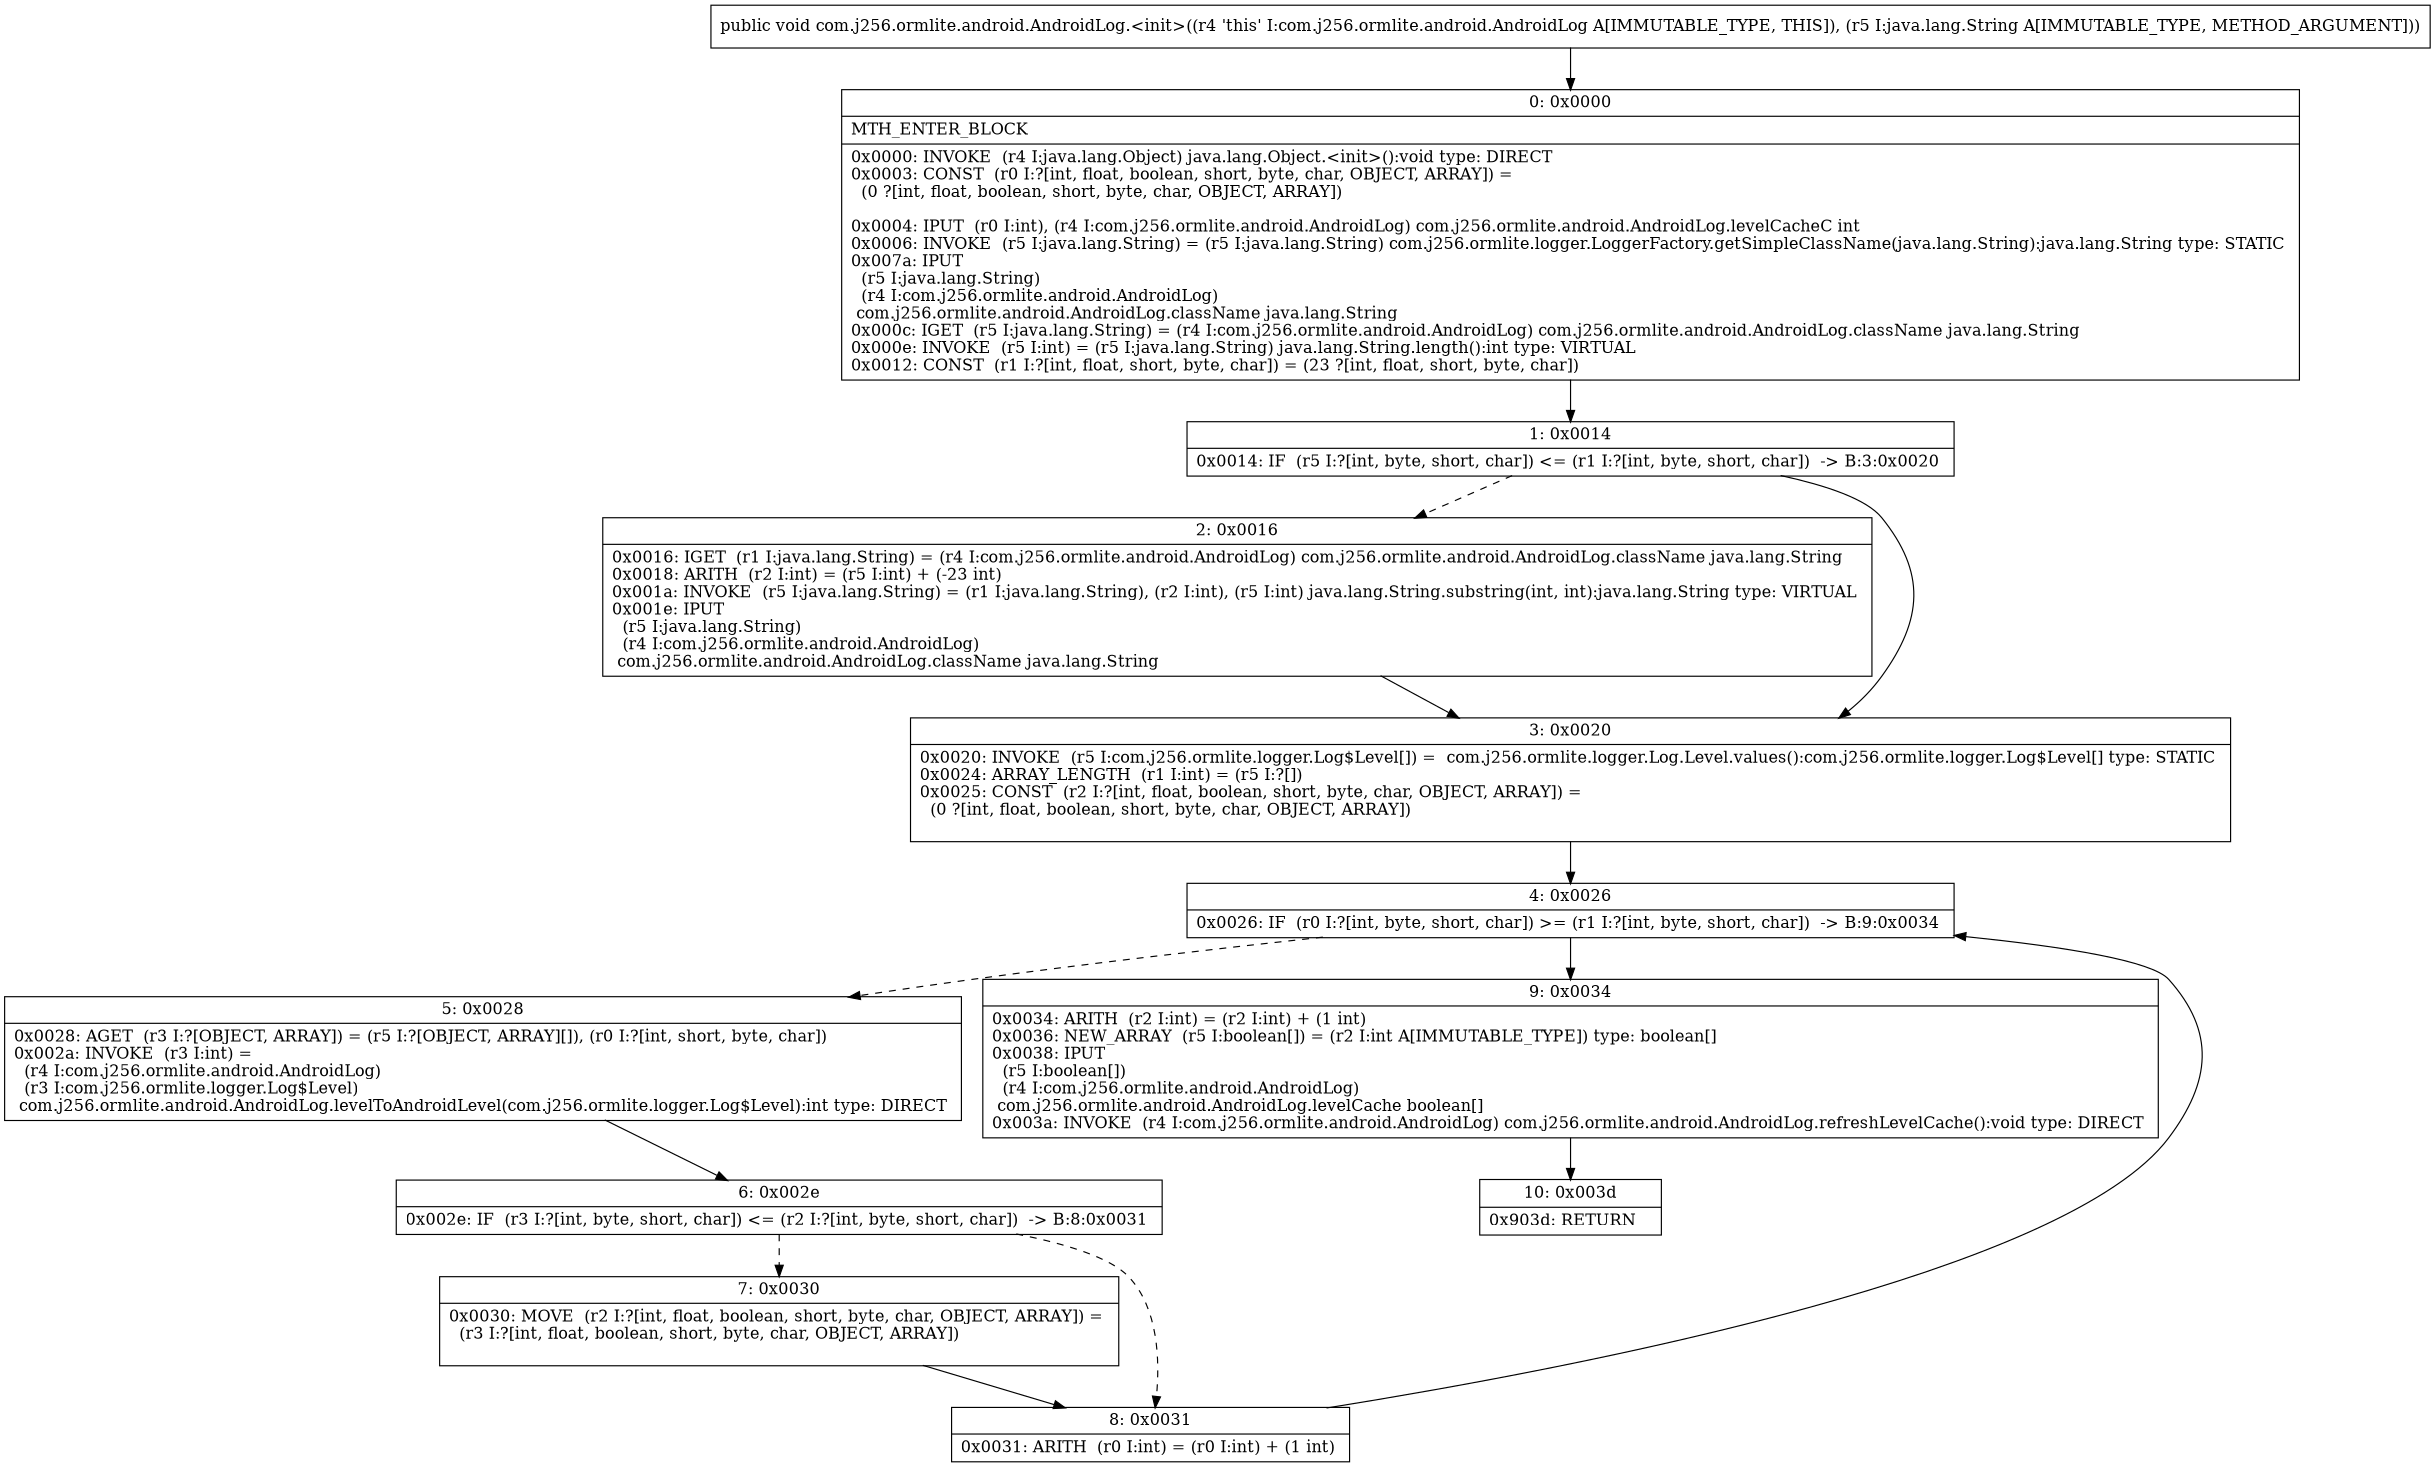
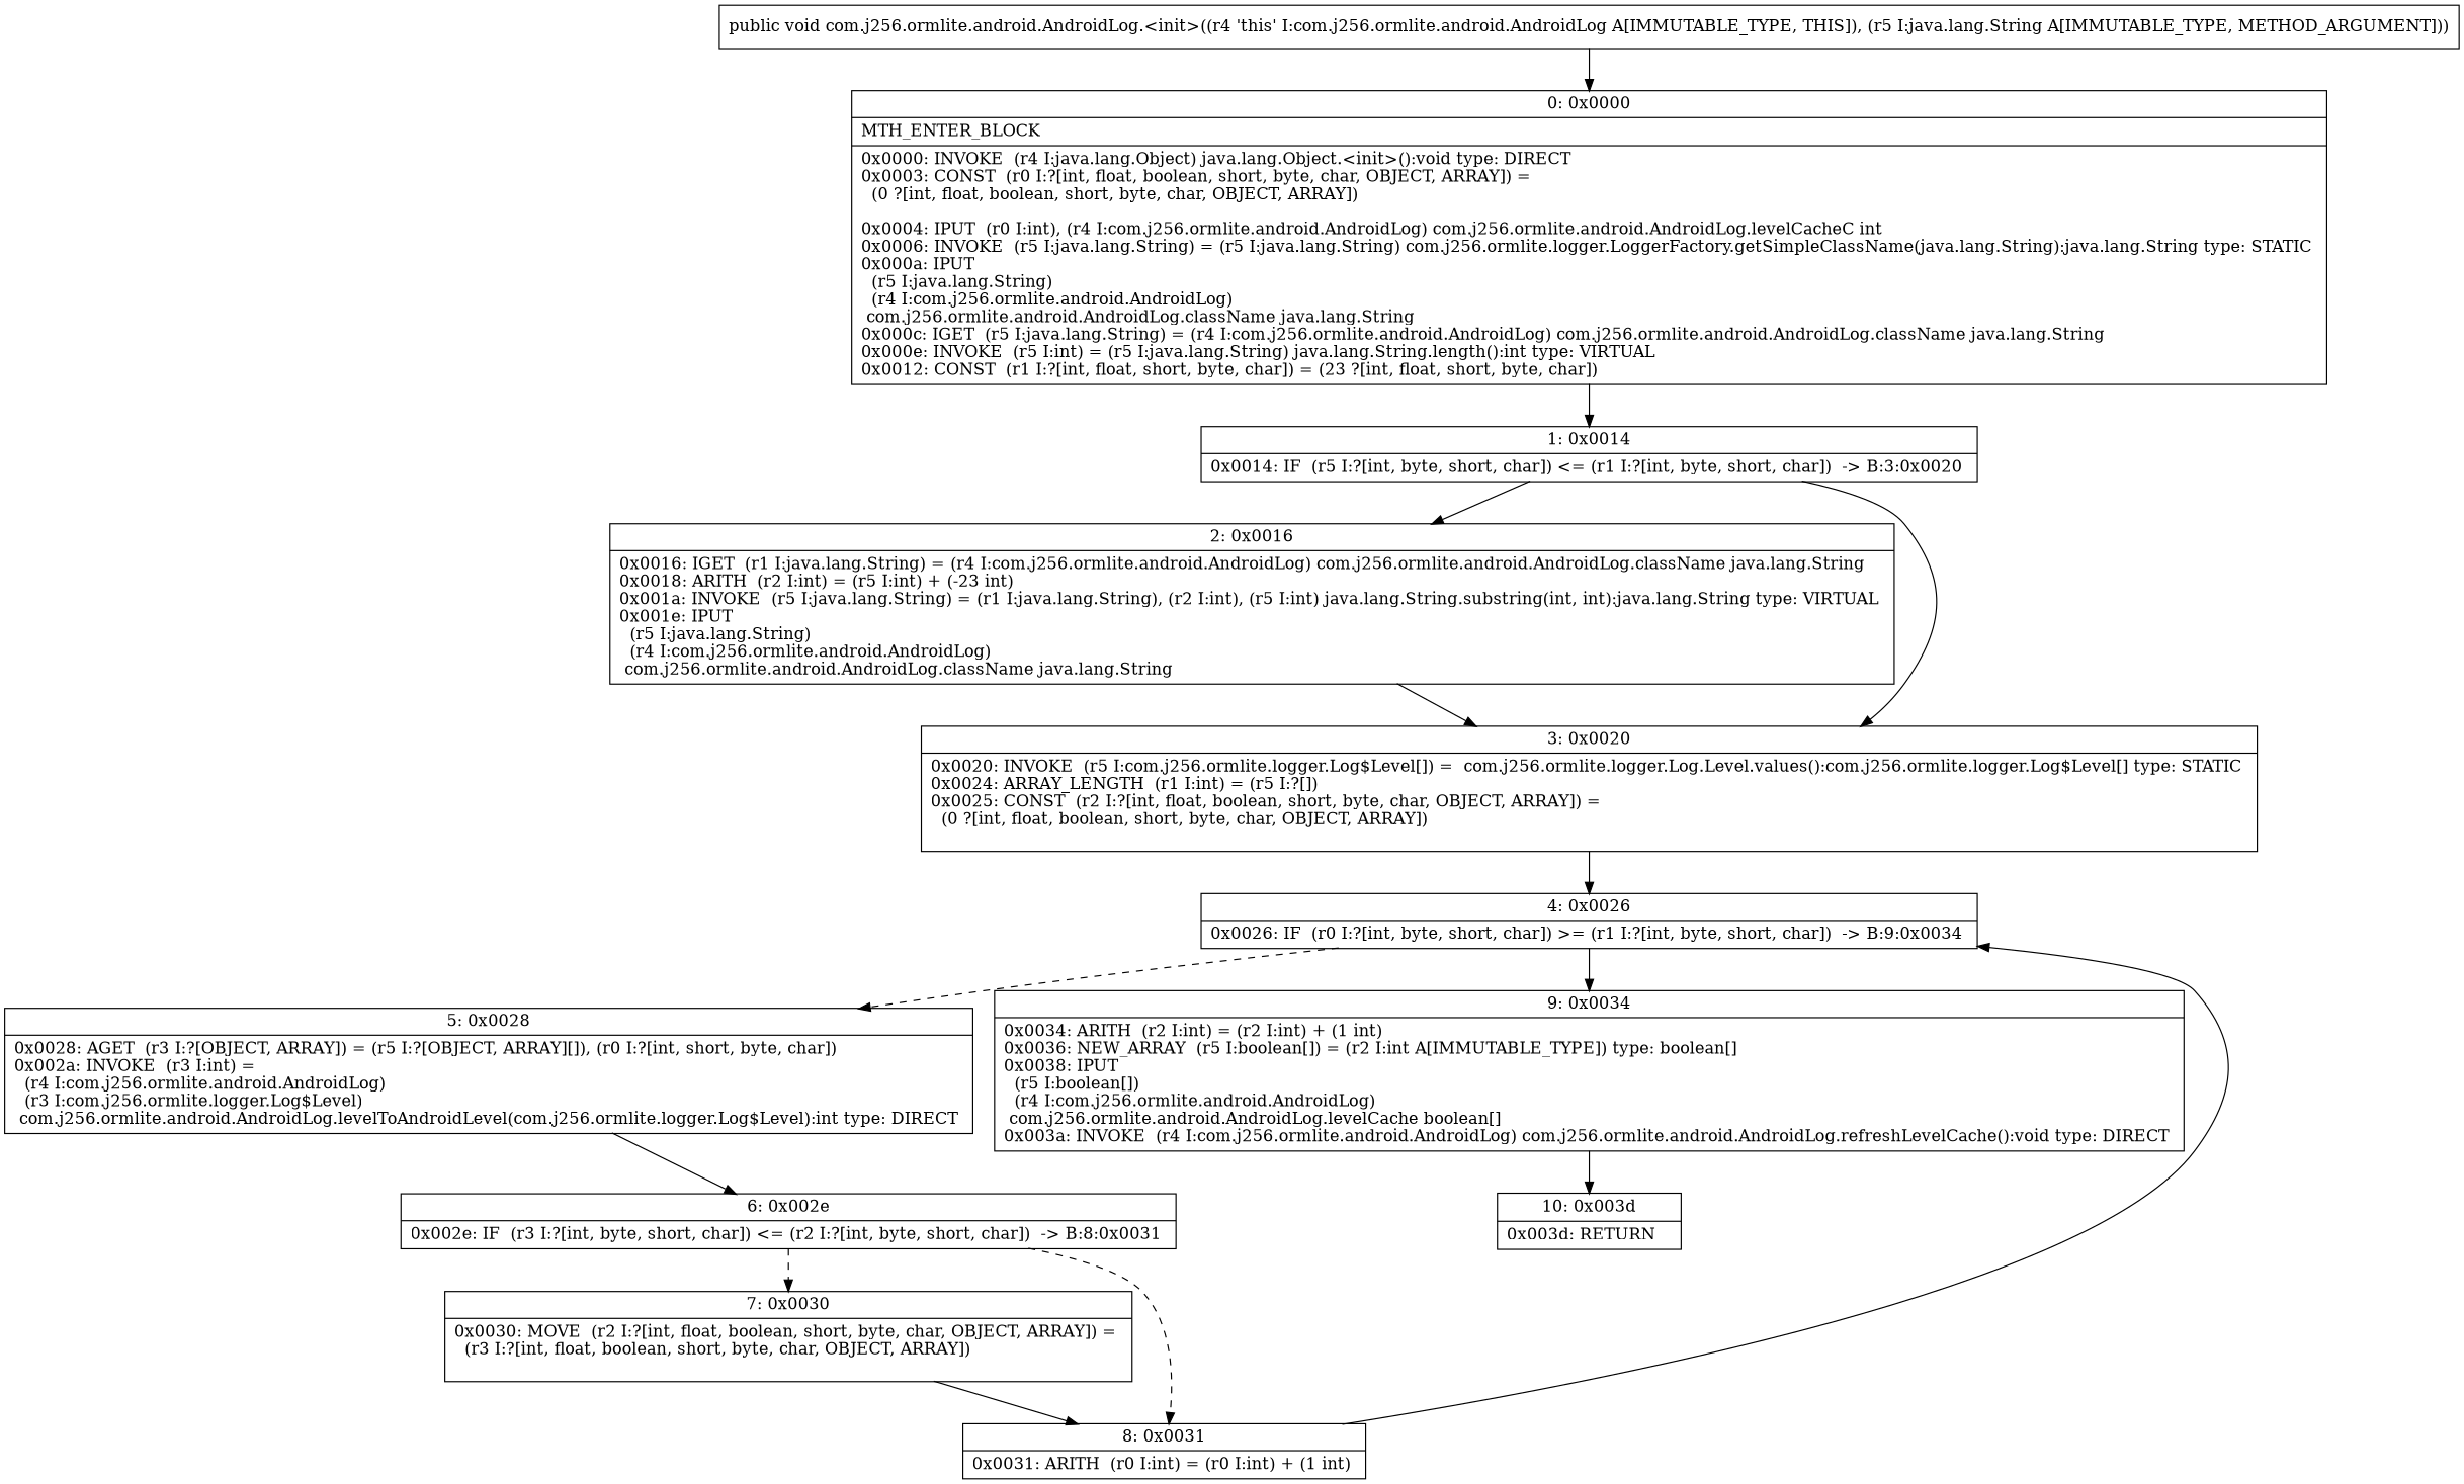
  digraph {
    node [shape=record]
-   n1 [label="{0\:\ 0x0000|MTH_ENTER_BLOCK\l|0x0000: INVOKE  (r4 I:java.lang.Object) java.lang.Object.\<init\>():void type: DIRECT \l0x0003: CONST  (r0 I:?[int, float, boolean, short, byte, char, OBJECT, ARRAY]) = \l  (0 ?[int, float, boolean, short, byte, char, OBJECT, ARRAY])\l \l0x0004: IPUT  (r0 I:int), (r4 I:com.j256.ormlite.android.AndroidLog) com.j256.ormlite.android.AndroidLog.levelCacheC int \l0x0006: INVOKE  (r5 I:java.lang.String) = (r5 I:java.lang.String) com.j256.ormlite.logger.LoggerFactory.getSimpleClassName(java.lang.String):java.lang.String type: STATIC \l0x007a: IPUT  \l  (r5 I:java.lang.String)\l  (r4 I:com.j256.ormlite.android.AndroidLog)\l com.j256.ormlite.android.AndroidLog.className java.lang.String \l0x000c: IGET  (r5 I:java.lang.String) = (r4 I:com.j256.ormlite.android.AndroidLog) com.j256.ormlite.android.AndroidLog.className java.lang.String \l0x000e: INVOKE  (r5 I:int) = (r5 I:java.lang.String) java.lang.String.length():int type: VIRTUAL \l0x0012: CONST  (r1 I:?[int, float, short, byte, char]) = (23 ?[int, float, short, byte, char]) \l}"]
+   n1 [label="{0\:\ 0x0000|MTH_ENTER_BLOCK\l|0x0000: INVOKE  (r4 I:java.lang.Object) java.lang.Object.\<init\>():void type: DIRECT \l0x0003: CONST  (r0 I:?[int, float, boolean, short, byte, char, OBJECT, ARRAY]) = \l  (0 ?[int, float, boolean, short, byte, char, OBJECT, ARRAY])\l \l0x0004: IPUT  (r0 I:int), (r4 I:com.j256.ormlite.android.AndroidLog) com.j256.ormlite.android.AndroidLog.levelCacheC int \l0x0006: INVOKE  (r5 I:java.lang.String) = (r5 I:java.lang.String) com.j256.ormlite.logger.LoggerFactory.getSimpleClassName(java.lang.String):java.lang.String type: STATIC \l0x000a: IPUT  \l  (r5 I:java.lang.String)\l  (r4 I:com.j256.ormlite.android.AndroidLog)\l com.j256.ormlite.android.AndroidLog.className java.lang.String \l0x000c: IGET  (r5 I:java.lang.String) = (r4 I:com.j256.ormlite.android.AndroidLog) com.j256.ormlite.android.AndroidLog.className java.lang.String \l0x000e: INVOKE  (r5 I:int) = (r5 I:java.lang.String) java.lang.String.length():int type: VIRTUAL \l0x0012: CONST  (r1 I:?[int, float, short, byte, char]) = (23 ?[int, float, short, byte, char]) \l}"]
    n2 [label="{1\:\ 0x0014|0x0014: IF  (r5 I:?[int, byte, short, char]) \<= (r1 I:?[int, byte, short, char])  \-\> B:3:0x0020 \l}"]
    n3 [label="{2\:\ 0x0016|0x0016: IGET  (r1 I:java.lang.String) = (r4 I:com.j256.ormlite.android.AndroidLog) com.j256.ormlite.android.AndroidLog.className java.lang.String \l0x0018: ARITH  (r2 I:int) = (r5 I:int) + (\-23 int) \l0x001a: INVOKE  (r5 I:java.lang.String) = (r1 I:java.lang.String), (r2 I:int), (r5 I:int) java.lang.String.substring(int, int):java.lang.String type: VIRTUAL \l0x001e: IPUT  \l  (r5 I:java.lang.String)\l  (r4 I:com.j256.ormlite.android.AndroidLog)\l com.j256.ormlite.android.AndroidLog.className java.lang.String \l}"]
    n4 [label="{3\:\ 0x0020|0x0020: INVOKE  (r5 I:com.j256.ormlite.logger.Log$Level[]) =  com.j256.ormlite.logger.Log.Level.values():com.j256.ormlite.logger.Log$Level[] type: STATIC \l0x0024: ARRAY_LENGTH  (r1 I:int) = (r5 I:?[]) \l0x0025: CONST  (r2 I:?[int, float, boolean, short, byte, char, OBJECT, ARRAY]) = \l  (0 ?[int, float, boolean, short, byte, char, OBJECT, ARRAY])\l \l}"]
    n5 [label="{4\:\ 0x0026|0x0026: IF  (r0 I:?[int, byte, short, char]) \>= (r1 I:?[int, byte, short, char])  \-\> B:9:0x0034 \l}"]
    n6 [label="{5\:\ 0x0028|0x0028: AGET  (r3 I:?[OBJECT, ARRAY]) = (r5 I:?[OBJECT, ARRAY][]), (r0 I:?[int, short, byte, char]) \l0x002a: INVOKE  (r3 I:int) = \l  (r4 I:com.j256.ormlite.android.AndroidLog)\l  (r3 I:com.j256.ormlite.logger.Log$Level)\l com.j256.ormlite.android.AndroidLog.levelToAndroidLevel(com.j256.ormlite.logger.Log$Level):int type: DIRECT \l}"]
    n7 [label="{9\:\ 0x0034|0x0034: ARITH  (r2 I:int) = (r2 I:int) + (1 int) \l0x0036: NEW_ARRAY  (r5 I:boolean[]) = (r2 I:int A[IMMUTABLE_TYPE]) type: boolean[] \l0x0038: IPUT  \l  (r5 I:boolean[])\l  (r4 I:com.j256.ormlite.android.AndroidLog)\l com.j256.ormlite.android.AndroidLog.levelCache boolean[] \l0x003a: INVOKE  (r4 I:com.j256.ormlite.android.AndroidLog) com.j256.ormlite.android.AndroidLog.refreshLevelCache():void type: DIRECT \l}"]
    n8 [label="{6\:\ 0x002e|0x002e: IF  (r3 I:?[int, byte, short, char]) \<= (r2 I:?[int, byte, short, char])  \-\> B:8:0x0031 \l}"]
-   n9 [label="{10\:\ 0x003d|0x903d: RETURN   \l}"]
+   n9 [label="{10\:\ 0x003d|0x003d: RETURN   \l}"]
    n10 [label="{7\:\ 0x0030|0x0030: MOVE  (r2 I:?[int, float, boolean, short, byte, char, OBJECT, ARRAY]) = \l  (r3 I:?[int, float, boolean, short, byte, char, OBJECT, ARRAY])\l \l}"]
    n11 [label="{8\:\ 0x0031|0x0031: ARITH  (r0 I:int) = (r0 I:int) + (1 int) \l}"]
    n12 [label="{public void com.j256.ormlite.android.AndroidLog.\<init\>((r4 'this' I:com.j256.ormlite.android.AndroidLog A[IMMUTABLE_TYPE, THIS]), (r5 I:java.lang.String A[IMMUTABLE_TYPE, METHOD_ARGUMENT])) }"]
    n1 -> n2
-   n2 -> n3 [style=dashed]
+   n2 -> n3 [style=solid]
    n2 -> n4
    n3 -> n4
    n4 -> n5
    n5 -> n6 [style=dashed]
    n5 -> n7
    n6 -> n8
    n7 -> n9
    n8 -> n10 [style=dashed]
    n8 -> n11 [style=dashed]
    n10 -> n11
    n11 -> n5
    n12 -> n1
  }
